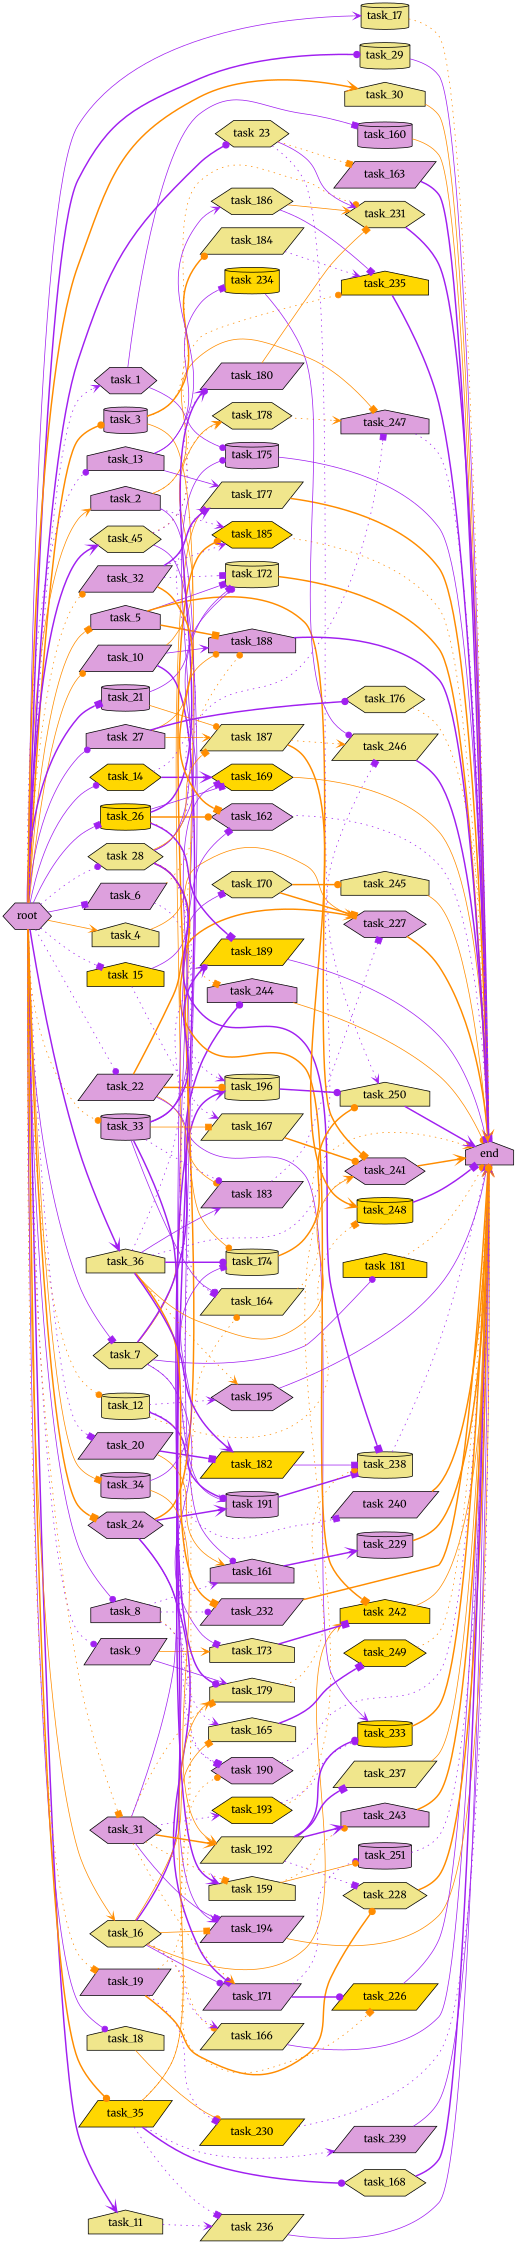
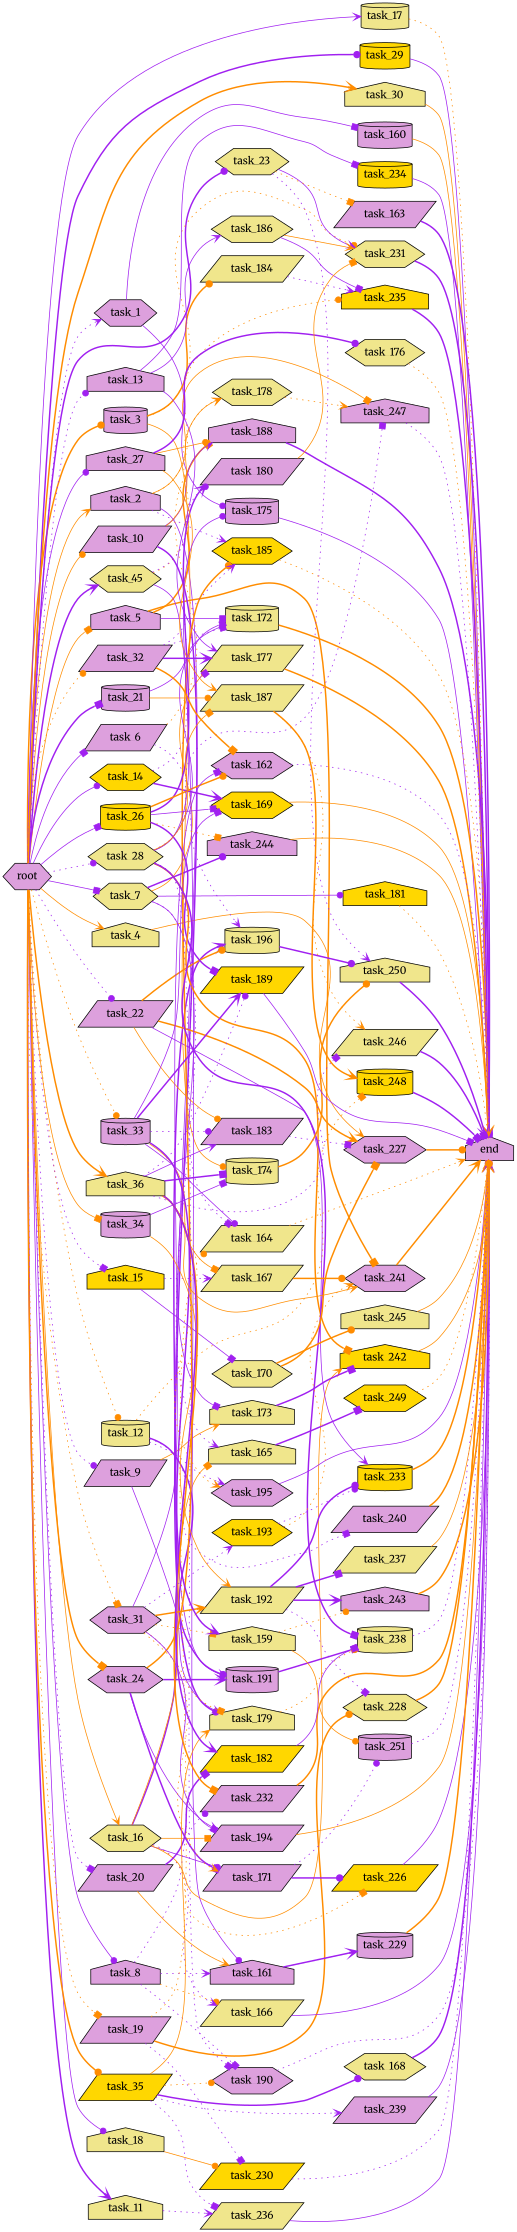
  digraph {
    fontname=Merriweather
    rankdir=LR
    node [fillcolor=plum fontname=Merriweather shape=parallelogram style=filled]
    edge [arrowhead=vee color=purple fontname=Merriweather style=solid]
    root [shape=hexagon]
    task_1 [shape=hexagon]
    task_2 [shape=house]
    task_3 [shape=cylinder]
    task_4 [fillcolor=khaki shape=house]
    task_5 [shape=house]
    task_6
    task_7 [fillcolor=khaki shape=hexagon]
    task_8 [shape=house]
    task_9
    task_10
    task_11 [fillcolor=khaki shape=house]
    task_12 [fillcolor=khaki shape=cylinder]
    task_13 [shape=house]
    task_14 [fillcolor=gold shape=hexagon]
    task_15 [fillcolor=gold shape=house]
    task_16 [fillcolor=khaki shape=hexagon]
    task_17 [fillcolor=khaki shape=cylinder]
    task_18 [fillcolor=khaki shape=house]
    task_19
    task_20
    task_21 [shape=cylinder]
    task_22
    task_23 [fillcolor=khaki shape=hexagon]
    task_24 [shape=hexagon]
    n26 [fillcolor=khaki label=task_45 shape=hexagon]
    task_26 [fillcolor=gold shape=cylinder]
    task_27 [shape=house]
    task_28 [fillcolor=khaki shape=hexagon]
-   task_29 [fillcolor=khaki shape=cylinder]
+   task_29 [fillcolor=gold shape=cylinder]
    task_30 [fillcolor=khaki shape=house]
    task_31 [shape=hexagon]
    task_32
    task_33 [shape=cylinder]
    task_34 [shape=cylinder]
    task_35 [fillcolor=gold]
    task_36 [fillcolor=khaki shape=house]
    task_160 [shape=cylinder]
    task_175 [shape=cylinder]
    task_185 [fillcolor=gold shape=hexagon]
    task_191 [shape=cylinder]
    task_235 [fillcolor=gold shape=house]
    task_247 [shape=house]
    task_174 [fillcolor=khaki shape=cylinder]
    task_184 [fillcolor=khaki]
    task_231 [fillcolor=khaki shape=hexagon]
    task_227 [shape=hexagon]
    task_172 [fillcolor=khaki shape=cylinder]
    task_188 [shape=house]
    task_241 [shape=hexagon]
    task_196 [fillcolor=khaki shape=cylinder]
    task_165 [fillcolor=khaki shape=house]
    task_173 [fillcolor=khaki shape=house]
    task_177 [fillcolor=khaki]
    task_181 [fillcolor=gold shape=house]
    task_244 [shape=house]
    task_161 [shape=house]
    task_166 [fillcolor=khaki]
    task_190 [shape=hexagon]
    task_232
    task_179 [fillcolor=khaki shape=house]
    task_178 [fillcolor=khaki shape=hexagon]
    task_236 [fillcolor=khaki]
    task_195 [shape=hexagon]
    task_240
    task_248 [fillcolor=gold shape=cylinder]
    task_186 [fillcolor=khaki shape=hexagon]
    task_234 [fillcolor=gold shape=cylinder]
    task_169 [fillcolor=gold shape=hexagon]
    task_167 [fillcolor=khaki]
    task_170 [fillcolor=khaki shape=hexagon]
    task_171
    task_194
    task_226 [fillcolor=gold]
    task_242 [fillcolor=gold shape=house]
    end [shape=house]
    task_230 [fillcolor=gold]
    task_164 [fillcolor=khaki]
    task_228 [fillcolor=khaki shape=hexagon]
    task_182 [fillcolor=gold]
    task_187 [fillcolor=khaki]
    task_183
    task_233 [fillcolor=gold shape=cylinder]
    task_163
    task_250 [fillcolor=khaki shape=house]
    task_180
    task_162 [shape=hexagon]
    task_189 [fillcolor=gold]
    task_176 [fillcolor=khaki shape=hexagon]
    task_238 [fillcolor=khaki shape=cylinder]
    task_159 [fillcolor=khaki shape=house]
    task_192 [fillcolor=khaki]
    task_193 [fillcolor=gold shape=hexagon]
    task_168 [fillcolor=khaki shape=hexagon]
    task_239
    task_246 [fillcolor=khaki]
    task_249 [fillcolor=gold shape=hexagon]
    task_229 [shape=cylinder]
    task_245 [fillcolor=khaki shape=house]
    task_251 [shape=cylinder]
    task_243 [shape=house]
    task_237 [fillcolor=khaki]
    root -> task_1 [style=dotted]
    root -> task_2 [color=darkorange]
    root -> task_3 [arrowhead=dot color=darkorange style=bold]
    root -> task_4 [color=darkorange]
    root -> task_5 [arrowhead=box color=darkorange]
    root -> task_6 [arrowhead=box]
    root -> task_7 [arrowhead=box]
    root -> task_8 [arrowhead=dot]
    root -> task_9 [arrowhead=dot style=dotted]
    root -> task_10 [arrowhead=dot color=darkorange]
    root -> task_11 [style=bold]
    root -> task_12 [arrowhead=dot color=darkorange style=dotted]
    root -> task_13 [arrowhead=dot style=dotted]
    root -> task_14 [arrowhead=dot]
    root -> task_15 [arrowhead=box style=dotted]
    root -> task_16 [color=darkorange]
    root -> task_17
    root -> task_18 [arrowhead=dot]
    root -> task_19 [arrowhead=box color=darkorange style=dotted]
    root -> task_20 [arrowhead=box style=dotted]
    root -> task_21 [arrowhead=box style=bold]
    root -> task_22 [arrowhead=dot style=dotted]
    root -> task_23 [arrowhead=dot style=bold]
    root -> task_24 [arrowhead=box color=darkorange style=bold]
    root -> n26 [style=bold]
    root -> task_26 [arrowhead=box]
    root -> task_27 [arrowhead=dot]
    root -> task_28 [arrowhead=dot style=dotted]
    root -> task_29 [arrowhead=dot style=bold]
    root -> task_30 [color=darkorange style=bold]
    root -> task_31 [arrowhead=box color=darkorange style=dotted]
    root -> task_32 [arrowhead=dot color=darkorange style=dotted]
    root -> task_33 [arrowhead=dot color=darkorange style=dotted]
    root -> task_34 [arrowhead=box color=darkorange]
    root -> task_35 [arrowhead=dot color=darkorange style=bold]
-   root -> task_36 [style=bold]
+   root -> task_36 [color=darkorange style=bold]
    task_1 -> task_160 [arrowhead=box]
    task_1 -> task_175 [arrowhead=dot]
    task_2 -> task_185 [style=dotted]
    task_2 -> task_191
    task_2 -> task_235 [arrowhead=dot color=darkorange style=dotted]
    task_2 -> task_247 [arrowhead=box color=darkorange]
    task_3 -> task_174 [arrowhead=dot color=darkorange]
    task_3 -> task_184 [arrowhead=dot color=darkorange style=bold]
    task_3 -> task_231 [arrowhead=dot color=darkorange style=dotted]
    task_4 -> task_227 [color=darkorange]
    task_5 -> task_172 [arrowhead=box]
    task_5 -> task_188 [arrowhead=box color=darkorange style=bold]
    task_5 -> task_241 [arrowhead=box color=darkorange style=bold]
    task_6 -> task_188 [arrowhead=dot color=darkorange style=dotted]
    task_6 -> task_196 [style=dotted]
    task_7 -> task_165 [style=dotted]
    task_7 -> task_173 [arrowhead=box]
    task_7 -> task_177 [arrowhead=dot color=darkorange]
    task_7 -> task_181 [arrowhead=dot]
    task_7 -> task_244 [arrowhead=dot style=bold]
    task_8 -> task_161 [style=dotted]
    task_8 -> task_166 [arrowhead=dot color=darkorange style=dotted]
    task_8 -> task_190 [arrowhead=box style=dotted]
    task_8 -> task_232 [arrowhead=dot style=dotted]
    task_9 -> task_173 [color=darkorange]
    task_9 -> task_179
    task_10 -> task_188
    task_10 -> task_179 [arrowhead=dot style=bold]
    task_10 -> task_178 [color=darkorange]
    task_11 -> task_236 [style=dotted]
    task_12 -> task_191 [arrowhead=dot style=bold]
    task_12 -> task_195 [style=dotted]
    task_12 -> task_240 [arrowhead=box style=dotted]
    task_12 -> task_248 [arrowhead=box color=darkorange style=dotted]
    task_13 -> task_177
    task_13 -> task_186
    task_13 -> task_234 [arrowhead=box]
    task_14 -> task_177 [arrowhead=box style=dotted]
    task_14 -> task_169 [style=bold]
    task_15 -> task_167 [style=dotted]
    task_15 -> task_170 [arrowhead=box]
    task_16 -> task_196 [style=bold]
    task_16 -> task_165 [arrowhead=box color=darkorange]
    task_16 -> task_166 [style=dotted]
    task_16 -> task_171 [arrowhead=dot]
    task_16 -> task_194 [arrowhead=box color=darkorange]
    task_16 -> task_226 [arrowhead=box color=darkorange style=dotted]
    task_16 -> task_242 [color=darkorange]
    task_17 -> end [arrowhead=box color=darkorange style=dotted]
    task_18 -> task_230 [arrowhead=dot color=darkorange]
    task_19 -> task_230 [arrowhead=box style=dotted]
    task_19 -> task_164 [arrowhead=dot color=darkorange style=dotted]
    task_19 -> task_228 [arrowhead=dot color=darkorange style=bold]
    task_20 -> task_161 [color=darkorange]
    task_20 -> task_182 [arrowhead=box style=bold]
    task_21 -> task_172 [arrowhead=dot]
    task_21 -> task_187 [arrowhead=dot color=darkorange]
    task_22 -> task_227 [color=darkorange style=bold]
    task_22 -> task_196 [arrowhead=dot color=darkorange style=bold]
    task_22 -> task_183 [arrowhead=dot color=darkorange]
    task_22 -> task_233
    task_23 -> task_231
    task_23 -> task_163 [arrowhead=box color=darkorange style=dotted]
    task_23 -> task_250 [style=dotted]
    task_24 -> task_185 [arrowhead=dot color=darkorange style=bold]
    task_24 -> task_191 [style=bold]
    task_24 -> task_171 [arrowhead=box style=bold]
    task_24 -> task_194
    n26 -> task_161 [arrowhead=dot]
    n26 -> task_178 [color=darkorange style=dotted]
    n26 -> task_180 [arrowhead=dot style=dotted]
    task_26 -> task_244 [arrowhead=box color=darkorange style=dotted]
    task_26 -> task_169 [arrowhead=box]
    task_26 -> task_180 [style=bold]
    task_26 -> task_162 [arrowhead=dot color=darkorange style=bold]
    task_26 -> task_189 [arrowhead=box style=bold]
    task_27 -> task_188 [arrowhead=dot color=darkorange]
    task_27 -> task_187 [color=darkorange]
    task_27 -> task_176 [arrowhead=dot style=bold]
    task_28 -> task_175 [arrowhead=dot]
    task_28 -> task_247 [arrowhead=box style=dotted]
    task_28 -> task_172 [arrowhead=box]
    task_28 -> task_190 [arrowhead=box style=dotted]
    task_28 -> task_242 [arrowhead=box color=darkorange style=bold]
    task_28 -> task_164 [arrowhead=box style=dotted]
    task_28 -> task_187 [arrowhead=box color=darkorange]
    task_28 -> task_238 [arrowhead=box style=bold]
    task_29 -> end
    task_30 -> end [color=darkorange]
    task_31 -> task_179 [arrowhead=box color=darkorange style=dotted]
    task_31 -> task_171 [color=darkorange style=dotted]
    task_31 -> task_194 [arrowhead=box]
    task_31 -> task_162 [arrowhead=box]
    task_31 -> task_159 [arrowhead=box color=darkorange style=dotted]
    task_31 -> task_192 [color=darkorange style=bold]
    task_31 -> task_193 [style=dotted]
    task_32 -> task_185 [style=dotted]
    task_32 -> task_172 [arrowhead=box style=dotted]
    task_32 -> task_177 [style=bold]
    task_32 -> task_162 [arrowhead=box color=darkorange style=bold]
    task_33 -> task_169 [arrowhead=box]
    task_33 -> task_167 [arrowhead=box color=darkorange]
    task_33 -> task_164 [arrowhead=dot]
    task_33 -> task_183 [arrowhead=dot style=dotted]
    task_33 -> task_189 [style=bold]
    task_33 -> task_159 [style=bold]
    task_34 -> task_174 [arrowhead=box]
    task_34 -> task_192 [color=darkorange]
    task_35 -> task_190 [arrowhead=dot color=darkorange style=dotted]
    task_35 -> task_179 [color=darkorange]
    task_35 -> task_236 [arrowhead=box style=dotted]
    task_35 -> task_168 [arrowhead=dot style=bold]
    task_35 -> task_239 [style=dotted]
-   task_36 -> task_174 [arrowhead=dot style=bold]
+   task_36 -> task_174 [arrowhead=box style=bold]
    task_36 -> task_241 [color=darkorange]
    task_36 -> task_232 [arrowhead=box color=darkorange style=bold]
    task_36 -> task_195 [color=darkorange style=dotted]
    task_36 -> task_182 [style=bold]
    task_36 -> task_183
    task_36 -> task_189 [arrowhead=dot style=dotted]
    task_36 -> task_246 [arrowhead=box style=dotted]
    task_160 -> end [arrowhead=box color=darkorange]
    task_175 -> end [arrowhead=dot]
    task_185 -> end [color=darkorange style=dotted]
    task_191 -> task_238 [arrowhead=box style=bold]
    task_235 -> end [arrowhead=dot style=bold]
    task_247 -> end [arrowhead=box style=dotted]
    task_174 -> task_250 [arrowhead=dot color=darkorange style=bold]
    task_184 -> task_235 [style=dotted]
    task_231 -> end [arrowhead=box style=bold]
    task_227 -> end [arrowhead=dot color=darkorange style=bold]
    task_172 -> end [color=darkorange style=bold]
    task_188 -> end [arrowhead=dot style=bold]
    task_241 -> end [color=darkorange style=bold]
    task_196 -> task_250 [arrowhead=dot style=bold]
    task_165 -> task_249 [arrowhead=box style=bold]
    task_173 -> task_242 [arrowhead=box style=bold]
    task_177 -> end [color=darkorange style=bold]
    task_181 -> end [arrowhead=dot color=darkorange style=dotted]
    task_244 -> end [arrowhead=dot color=darkorange]
    task_161 -> task_229 [style=bold]
    task_166 -> end
    task_190 -> end [arrowhead=dot style=dotted]
    task_232 -> end [color=darkorange style=bold]
    task_179 -> task_238 [arrowhead=dot color=darkorange style=dotted]
    task_178 -> task_247 [color=darkorange style=dotted]
    task_236 -> end
    task_195 -> end [arrowhead=dot]
    task_240 -> end [arrowhead=box color=darkorange style=bold]
    task_248 -> end [arrowhead=box style=bold]
    task_186 -> task_235 [arrowhead=box]
    task_186 -> task_231 [color=darkorange]
-   task_234 -> task_246 [arrowhead=dot]
+   task_234 -> end [arrowhead=dot]
    task_169 -> end [arrowhead=dot color=darkorange]
    task_167 -> task_241 [arrowhead=dot color=darkorange style=bold]
    task_170 -> task_227 [arrowhead=box color=darkorange style=bold]
    task_170 -> task_245 [arrowhead=dot color=darkorange style=bold]
    task_171 -> task_226 [arrowhead=dot style=bold]
    task_171 -> task_251 [arrowhead=dot style=dotted]
    task_194 -> end [color=darkorange]
    task_226 -> end [arrowhead=dot]
    task_242 -> end [arrowhead=dot color=darkorange]
    task_230 -> end [style=dotted]
    task_164 -> end [color=darkorange style=dotted]
    task_228 -> end [color=darkorange style=bold]
    task_182 -> task_238 [arrowhead=box]
    task_187 -> task_248 [color=darkorange style=bold]
    task_187 -> task_246 [color=darkorange style=dotted]
    task_183 -> task_227 [arrowhead=box style=dotted]
    task_233 -> end [color=darkorange style=bold]
    task_163 -> end [arrowhead=box style=bold]
    task_250 -> end [style=bold]
    task_180 -> task_231 [arrowhead=box color=darkorange]
    task_162 -> end [style=dotted]
    task_189 -> end [arrowhead=box]
    task_176 -> end [color=darkorange style=dotted]
    task_238 -> end [style=dotted]
    task_159 -> task_251 [arrowhead=dot color=darkorange]
    task_159 -> task_243 [arrowhead=dot color=darkorange style=dotted]
    task_192 -> task_228 [arrowhead=box style=dotted]
    task_192 -> task_233 [arrowhead=dot style=bold]
    task_192 -> task_243 [style=bold]
    task_192 -> task_237 [arrowhead=box style=bold]
    task_193 -> task_241 [color=darkorange style=dotted]
    task_193 -> task_233 [arrowhead=dot style=dotted]
    task_168 -> end [style=bold]
    task_239 -> end [arrowhead=box]
    task_246 -> end [arrowhead=box style=bold]
    task_249 -> end [color=darkorange style=dotted]
    task_229 -> end [color=darkorange style=bold]
    task_245 -> end [color=darkorange]
    task_251 -> end [style=dotted]
    task_243 -> end [arrowhead=dot color=darkorange style=bold]
    task_237 -> end [arrowhead=dot color=darkorange]
  }
